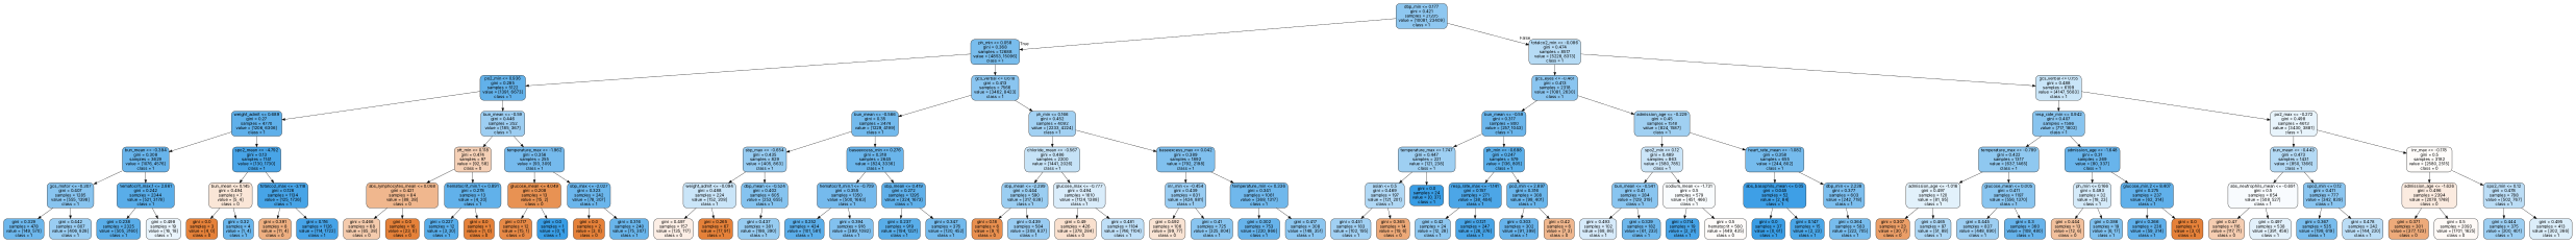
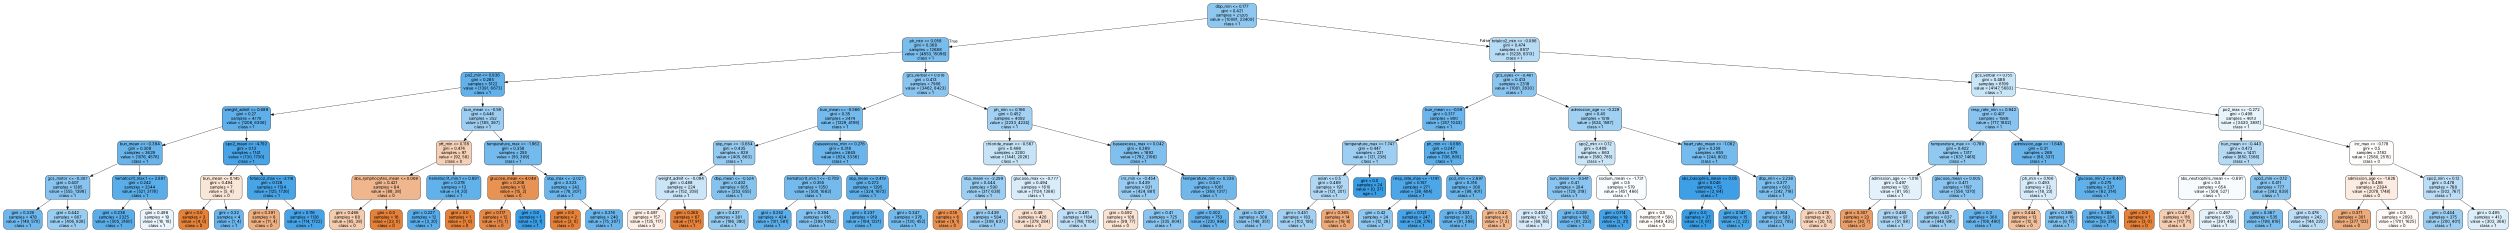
  digraph {
    fontname=Inter
    node [color=black fillcolor="#e58139" fontname=Inter shape=box style="filled, rounded"]
    edge [fontname=Inter]
    n1 [fillcolor="#8ec7f0" label="dbp_min <= 0.177\ngini = 0.421\nsamples = 21205\nvalue = [10081, 23409]\nclass = 1"]
    n2 [fillcolor="#79bded" label="ph_min <= 0.058\ngini = 0.368\nsamples = 12688\nvalue = [4853, 15096]\nclass = 1"]
    n3 [fillcolor="#b6dbf5" label="totalco2_min <= -0.086\ngini = 0.474\nsamples = 8517\nvalue = [5228, 8313]\nclass = 1"]
    n4 [fillcolor="#62b1ea" label="po2_min <= 0.936\ngini = 0.285\nsamples = 5122\nvalue = [1391, 6673]\nclass = 1"]
    n5 [fillcolor="#8ac5f0" label="gcs_verbal <= 0.618\ngini = 0.413\nsamples = 7566\nvalue = [3462, 8423]\nclass = 1"]
    n6 [fillcolor="#8ac5f0" label="gcs_eyes <= -0.461\ngini = 0.413\nsamples = 2318\nvalue = [1081, 2630]\nclass = 1"]
    n7 [fillcolor="#c9e5f8" label="gcs_verbal <= 0.155\ngini = 0.488\nsamples = 6199\nvalue = [4147, 5683]\nclass = 1"]
    n8 [fillcolor="#5fb0ea" label="weight_admit <= 0.689\ngini = 0.27\nsamples = 4770\nvalue = [1206, 6306]\nclass = 1"]
    n9 [fillcolor="#9dcef2" label="bun_mean <= -0.59\ngini = 0.446\nsamples = 352\nvalue = [185, 367]\nclass = 1"]
    n10 [fillcolor="#73baed" label="bun_mean <= -0.566\ngini = 0.35\nsamples = 3474\nvalue = [1229, 4199]\nclass = 1"]
    n11 [fillcolor="#a2d1f3" label="ph_min <= 0.166\ngini = 0.452\nsamples = 4092\nvalue = [2233, 4224]\nclass = 1"]
    n12 [fillcolor="#68b4eb" label="bun_mean <= -0.394\ngini = 0.308\nsamples = 3629\nvalue = [1076, 4576]\nclass = 1"]
    n13 [fillcolor="#48a4e7" label="spo2_mean <= -4.792\ngini = 0.13\nsamples = 1141\nvalue = [130, 1730]\nclass = 1"]
    n14 [fillcolor="#f5d0b6" label="ptt_min <= 0.118\ngini = 0.474\nsamples = 97\nvalue = [92, 58]\nclass = 0"]
    n15 [fillcolor="#75baed" label="temperature_max <= -1.962\ngini = 0.356\nsamples = 255\nvalue = [93, 309]\nclass = 1"]
    n16 [fillcolor="#88c4ef" label="gcs_motor <= -0.307\ngini = 0.407\nsamples = 1285\nvalue = [555, 1398]\nclass = 1"]
    n17 [fillcolor="#59ade9" label="hematocrit_max.1 <= 2.861\ngini = 0.242\nsamples = 2344\nvalue = [521, 3178]\nclass = 1"]
    n18 [fillcolor="#fae6d7" label="bun_mean <= 0.145\ngini = 0.494\nsamples = 7\nvalue = [5, 4]\nclass = 0"]
    n19 [fillcolor="#47a4e7" label="totalco2_max <= -3.118\ngini = 0.126\nsamples = 1134\nvalue = [125, 1726]\nclass = 1"]
    n20 [fillcolor="#6db7ec" label="gini = 0.329\nsamples = 478\nvalue = [149, 570]\nclass = 1"]
    n21 [fillcolor="#9acdf2" label="gini = 0.442\nsamples = 807\nvalue = [406, 828]\nclass = 1"]
    n22 [fillcolor="#59ade9" label="gini = 0.238\nsamples = 2325\nvalue = [505, 3160]\nclass = 1"]
    n23 [fillcolor="#e9f4fc" label="gini = 0.498\nsamples = 19\nvalue = [16, 18]\nclass = 1"]
    n24 [label="gini = 0.0\nsamples = 3\nvalue = [4, 0]\nclass = 0"]
    n25 [fillcolor="#6ab6ec" label="gini = 0.32\nsamples = 4\nvalue = [1, 4]\nclass = 1"]
    n26 [fillcolor="#eeaf81" label="gini = 0.391\nsamples = 8\nvalue = [11, 4]\nclass = 0"]
    n27 [fillcolor="#46a3e7" label="gini = 0.116\nsamples = 1126\nvalue = [114, 1722]\nclass = 1"]
    n28 [fillcolor="#f0b78e" label="abs_lymphocytes_mean <= 0.068\ngini = 0.421\nsamples = 84\nvalue = [88, 38]\nclass = 0"]
    n29 [fillcolor="#61b1ea" label="hematocrit_min.1 <= 0.891\ngini = 0.278\nsamples = 13\nvalue = [4, 20]\nclass = 1"]
    n30 [fillcolor="#e89253" label="glucose_mean <= 4.049\ngini = 0.208\nsamples = 13\nvalue = [15, 2]\nclass = 0"]
    n31 [fillcolor="#6bb6ec" label="sbp_max <= -2.027\ngini = 0.323\nsamples = 242\nvalue = [78, 307]\nclass = 1"]
    n32 [fillcolor="#f4cbad" label="gini = 0.466\nsamples = 68\nvalue = [65, 38]\nclass = 0"]
    n33 [label="gini = 0.0\nsamples = 16\nvalue = [23, 0]\nclass = 0"]
    n34 [fillcolor="#57ace9" label="gini = 0.227\nsamples = 12\nvalue = [3, 20]\nclass = 1"]
    n35 [label="gini = 0.0\nsamples = 1\nvalue = [1, 0]\nclass = 0"]
    n36 [fillcolor="#e78946" label="gini = 0.117\nsamples = 12\nvalue = [15, 1]\nclass = 0"]
    n37 [fillcolor="#399de5" label="gini = 0.0\nsamples = 1\nvalue = [0, 1]\nclass = 1"]
    n38 [label="gini = 0.0\nsamples = 2\nvalue = [3, 0]\nclass = 0"]
    n39 [fillcolor="#69b5eb" label="gini = 0.316\nsamples = 240\nvalue = [75, 307]\nclass = 1"]
    n40 [fillcolor="#96cbf1" label="sbp_max <= -0.654\ngini = 0.435\nsamples = 829\nvalue = [405, 863]\nclass = 1"]
    n41 [fillcolor="#6ab5eb" label="baseexcess_min <= 0.276\ngini = 0.318\nsamples = 2645\nvalue = [824, 3336]\nclass = 1"]
    n42 [fillcolor="#c6e3f7" label="chloride_mean <= -0.567\ngini = 0.486\nsamples = 2200\nvalue = [1441, 2026]\nclass = 1"]
    n43 [fillcolor="#80c0ee" label="baseexcess_max <= 0.042\ngini = 0.389\nsamples = 1892\nvalue = [792, 2198]\nclass = 1"]
    n44 [fillcolor="#cae5f8" label="weight_admit <= -0.094\ngini = 0.488\nsamples = 224\nvalue = [152, 208]\nclass = 1"]
    n45 [fillcolor="#85c3ef" label="dbp_mean <= -0.524\ngini = 0.402\nsamples = 605\nvalue = [253, 655]\nclass = 1"]
    n46 [fillcolor="#75baed" label="hematocrit_min.1 <= -0.709\ngini = 0.355\nsamples = 1350\nvalue = [500, 1663]\nclass = 1"]
    n47 [fillcolor="#5fb0ea" label="sbp_mean <= 0.419\ngini = 0.272\nsamples = 1295\nvalue = [324, 1673]\nclass = 1"]
    n48 [fillcolor="#fceee5" label="gini = 0.497\nsamples = 157\nvalue = [135, 117]\nclass = 0"]
    n49 [label="gini = 0.265\nsamples = 67\nvalue = [17, 91]\nclass = 1"]
    n50 [fillcolor="#97ccf1" label="gini = 0.437\nsamples = 381\nvalue = [186, 390]\nclass = 1"]
    n51 [fillcolor="#5baeea" label="gini = 0.252\nsamples = 434\nvalue = [101, 581]\nclass = 1"]
    n52 [fillcolor="#82c1ef" label="gini = 0.394\nsamples = 916\nvalue = [399, 1082]\nclass = 1"]
    n53 [fillcolor="#58ade9" label="gini = 0.237\nsamples = 919\nvalue = [194, 1221]\nclass = 1"]
    n54 [fillcolor="#72b9ec" label="gini = 0.347\nsamples = 376\nvalue = [130, 452]\nclass = 1"]
    n55 [fillcolor="#9bcef2" label="sbp_mean <= -2.299\ngini = 0.444\nsamples = 590\nvalue = [317, 638]\nclass = 1"]
    n56 [fillcolor="#d9ecfa" label="glucose_max <= -0.777\ngini = 0.494\nsamples = 1610\nvalue = [1124, 1388]\nclass = 1"]
    n57 [fillcolor="#98ccf2" label="inr_min <= -0.454\ngini = 0.439\nsamples = 831\nvalue = [424, 881]\nclass = 1"]
    n58 [fillcolor="#70b8ec" label="temperature_min <= 0.336\ngini = 0.341\nsamples = 1061\nvalue = [368, 1317]\nclass = 1"]
    n59 [fillcolor="#e88f4f" label="gini = 0.18\nsamples = 6\nvalue = [9, 1]\nclass = 0"]
    n60 [fillcolor="#99ccf2" label="gini = 0.439\nsamples = 584\nvalue = [308, 637]\nclass = 1"]
    n61 [fillcolor="#f9e0ce" label="gini = 0.49\nsamples = 426\nvalue = [378, 284]\nclass = 0"]
-   n62 [fillcolor="#bfdff7" label="gini = 0.481\nsamples = 1184\nvalue = [746, 1104]\nclass = 1"]
+   n62 [fillcolor="#bfdff7" label="gini = 0.481\nsamples = 1184\nvalue = [746, 1104]\nclass = 5"]
    n63 [fillcolor="#f9e3d3" label="gini = 0.492\nsamples = 106\nvalue = [99, 77]\nclass = 0"]
    n64 [fillcolor="#89c5f0" label="gini = 0.41\nsamples = 725\nvalue = [325, 804]\nclass = 1"]
    n65 [fillcolor="#66b3eb" label="gini = 0.302\nsamples = 753\nvalue = [220, 966]\nclass = 1"]
    n66 [fillcolor="#8cc6f0" label="gini = 0.417\nsamples = 308\nvalue = [148, 351]\nclass = 1"]
    n67 [fillcolor="#6ab5eb" label="bun_mean <= -0.59\ngini = 0.317\nsamples = 800\nvalue = [257, 1043]\nclass = 1"]
    n68 [fillcolor="#a0d0f2" label="admission_age <= -0.229\ngini = 0.45\nsamples = 1518\nvalue = [824, 1587]\nclass = 1"]
    n69 [fillcolor="#88c4ef" label="resp_rate_min <= 0.942\ngini = 0.407\nsamples = 1586\nvalue = [717, 1802]\nclass = 1"]
    n70 [fillcolor="#e8f4fc" label="po2_max <= -0.272\ngini = 0.498\nsamples = 4613\nvalue = [3430, 3881]\nclass = 1"]
    n71 [fillcolor="#9ecff2" label="temperature_max <= 1.747\ngini = 0.447\nsamples = 221\nvalue = [121, 238]\nclass = 1"]
    n72 [fillcolor="#5aaee9" label="ph_min <= -0.698\ngini = 0.247\nsamples = 579\nvalue = [136, 805]\nclass = 1"]
    n73 [fillcolor="#cbe5f8" label="spo2_min <= 0.12\ngini = 0.489\nsamples = 863\nvalue = [580, 785]\nclass = 1"]
    n74 [fillcolor="#75bbed" label="heart_rate_mean <= -1.082\ngini = 0.358\nsamples = 655\nvalue = [244, 802]\nclass = 1"]
    n75 [fillcolor="#b0d8f5" label="asian <= 0.5\ngini = 0.469\nsamples = 197\nvalue = [121, 201]\nclass = 1"]
-   n76 [fillcolor="#399de5" label="gini = 0.0\nsamples = 24\nvalue = [0, 37]\nclass = 1"]
+   n76 [fillcolor="#399de5" label="gini = 0.0\nsamples = 24\nvalue = [0, 37]\nage = 1"]
    n77 [fillcolor="#4ca6e7" label="resp_rate_max <= -1.141\ngini = 0.157\nsamples = 271\nvalue = [38, 404]\nclass = 1"]
    n78 [fillcolor="#69b5eb" label="po2_min <= 2.697\ngini = 0.316\nsamples = 308\nvalue = [98, 401]\nclass = 1"]
    n79 [fillcolor="#a1d0f3" label="gini = 0.451\nsamples = 183\nvalue = [102, 195]\nclass = 1"]
    n80 [fillcolor="#eda978" label="gini = 0.365\nsamples = 14\nvalue = [19, 6]\nclass = 0"]
    n81 [fillcolor="#8ec7f0" label="gini = 0.42\nsamples = 24\nvalue = [12, 28]\nclass = 1"]
    n82 [fillcolor="#47a4e7" label="gini = 0.121\nsamples = 247\nvalue = [26, 376]\nclass = 1"]
    n83 [fillcolor="#66b3eb" label="gini = 0.303\nsamples = 302\nvalue = [91, 398]\nclass = 1"]
    n84 [fillcolor="#f0b78e" label="gini = 0.42\nsamples = 6\nvalue = [7, 3]\nclass = 0"]
    n85 [fillcolor="#89c5f0" label="bun_mean <= -0.541\ngini = 0.41\nsamples = 284\nvalue = [129, 319]\nclass = 1"]
    n86 [fillcolor="#f9fcfe" label="sodium_mean <= -1.731\ngini = 0.5\nsamples = 579\nvalue = [451, 466]\nclass = 1"]
    n87 [fillcolor="#3e9fe6" label="abs_basophils_mean <= 0.05\ngini = 0.045\nsamples = 52\nvalue = [2, 84]\nclass = 1"]
    n88 [fillcolor="#7cbeee" label="dbp_min <= 2.238\ngini = 0.377\nsamples = 603\nvalue = [242, 718]\nclass = 1"]
    n89 [fillcolor="#d6eafa" label="gini = 0.493\nsamples = 102\nvalue = [68, 86]\nclass = 1"]
    n90 [fillcolor="#6db7ec" label="gini = 0.329\nsamples = 182\nvalue = [61, 233]\nclass = 1"]
    n91 [fillcolor="#46a3e7" label="gini = 0.114\nsamples = 19\nvalue = [2, 31]\nclass = 1"]
    n92 [fillcolor="#fefbf9" label="gini = 0.5\nhematocrit = 560\nvalue = [449, 435]\nclass = 0"]
    n93 [fillcolor="#399de5" label="gini = 0.0\nsamples = 37\nvalue = [0, 61]\nclass = 1"]
    n94 [fillcolor="#4aa6e7" label="gini = 0.147\nsamples = 15\nvalue = [2, 23]\nclass = 1"]
    n95 [fillcolor="#77bced" label="gini = 0.364\nsamples = 583\nvalue = [222, 705]\nclass = 1"]
+   n96 [fillcolor="#f6d3ba" label="gini = 0.478\nsamples = 20\nvalue = [20, 13]\nclass = 0"]
    n97 [fillcolor="#8fc8f0" label="temperature_max <= -0.789\ngini = 0.422\nsamples = 1317\nvalue = [637, 1465]\nclass = 1"]
    n98 [fillcolor="#68b4eb" label="admission_age <= -1.648\ngini = 0.31\nsamples = 269\nvalue = [80, 337]\nclass = 1"]
    n99 [fillcolor="#b4daf5" label="bun_mean <= -0.443\ngini = 0.473\nsamples = 1431\nvalue = [850, 1366]\nclass = 1"]
    n100 [fillcolor="#fefcfa" label="inr_max <= -0.178\ngini = 0.5\nsamples = 3182\nvalue = [2580, 2515]\nclass = 0"]
    n101 [fillcolor="#e2f1fb" label="admission_age <= -1.016\ngini = 0.497\nsamples = 120\nvalue = [81, 95]\nclass = 1"]
    n102 [fillcolor="#89c5f0" label="glucose_mean <= 0.005\ngini = 0.411\nsamples = 1197\nvalue = [556, 1370]\nclass = 1"]
    n103 [fillcolor="#d4eaf9" label="ph_min <= 0.166\ngini = 0.493\nsamples = 32\nvalue = [18, 23]\nclass = 1"]
    n104 [fillcolor="#60b0ea" label="glucose_min.2 <= 8.407\ngini = 0.275\nsamples = 237\nvalue = [62, 314]\nclass = 1"]
    n105 [fillcolor="#eb9e67" label="gini = 0.307\nsamples = 23\nvalue = [30, 7]\nclass = 0"]
    n106 [fillcolor="#acd6f4" label="gini = 0.465\nsamples = 97\nvalue = [51, 88]\nclass = 1"]
    n107 [fillcolor="#9dcef2" label="gini = 0.445\nsamples = 837\nvalue = [448, 890]\nclass = 1"]
    n108 [fillcolor="#66b3eb" label="gini = 0.3\nsamples = 360\nvalue = [108, 480]\nclass = 1"]
    n109 [fillcolor="#f2c09c" label="gini = 0.444\nsamples = 13\nvalue = [12, 6]\nclass = 0"]
    n110 [fillcolor="#7fc0ee" label="gini = 0.386\nsamples = 19\nvalue = [6, 17]\nclass = 1"]
    n111 [fillcolor="#5eafea" label="gini = 0.266\nsamples = 236\nvalue = [59, 314]\nclass = 1"]
    n112 [label="gini = 0.0\nsamples = 1\nvalue = [3, 0]\nclass = 0"]
    n113 [fillcolor="#f8fbfe" label="abs_neutrophils_mean <= -0.691\ngini = 0.5\nsamples = 654\nvalue = [508, 527]\nclass = 1"]
    n114 [fillcolor="#8ac5f0" label="spo2_min <= 0.12\ngini = 0.411\nsamples = 777\nvalue = [342, 839]\nclass = 1"]
    n115 [fillcolor="#fbebe0" label="admission_age <= -1.626\ngini = 0.496\nsamples = 2394\nvalue = [2078, 1748]\nclass = 0"]
    n116 [fillcolor="#bbddf6" label="spo2_min <= 0.12\ngini = 0.478\nsamples = 788\nvalue = [502, 767]\nclass = 1"]
    n117 [fillcolor="#f5cdb1" label="gini = 0.47\nsamples = 116\nvalue = [117, 71]\nclass = 0"]
    n118 [fillcolor="#e3f1fb" label="gini = 0.497\nsamples = 538\nvalue = [391, 456]\nclass = 1"]
    n119 [fillcolor="#78bced" label="gini = 0.367\nsamples = 535\nvalue = [198, 619]\nclass = 1"]
    n120 [fillcolor="#bbddf6" label="gini = 0.478\nsamples = 242\nvalue = [144, 220]\nclass = 1"]
    n121 [fillcolor="#edaa7a" label="gini = 0.371\nsamples = 301\nvalue = [377, 123]\nclass = 0"]
    n122 [fillcolor="#fef9f6" label="gini = 0.5\nsamples = 2093\nvalue = [1701, 1625]\nclass = 0"]
    n123 [fillcolor="#9ccef2" label="gini = 0.444\nsamples = 375\nvalue = [200, 401]\nclass = 1"]
    n124 [fillcolor="#dceefa" label="gini = 0.495\nsamples = 413\nvalue = [302, 366]\nclass = 1"]
    n1 -> n2 [headlabel=True labelangle=45 labeldistance=2.5]
    n1 -> n3 [headlabel=False labelangle=-45 labeldistance=2.5]
    n2 -> n4
    n2 -> n5
    n3 -> n6
    n3 -> n7
    n4 -> n8
    n4 -> n9
    n5 -> n10
    n5 -> n11
    n6 -> n67
    n6 -> n68
    n7 -> n69
    n7 -> n70
    n8 -> n12
    n8 -> n13
    n9 -> n14
    n9 -> n15
    n10 -> n40
    n10 -> n41
    n11 -> n42
    n11 -> n43
    n12 -> n16
    n12 -> n17
    n13 -> n18
    n13 -> n19
    n14 -> n28
    n14 -> n29
    n15 -> n30
    n15 -> n31
    n16 -> n20
    n16 -> n21
    n17 -> n22
    n17 -> n23
    n18 -> n24
    n18 -> n25
    n19 -> n26
    n19 -> n27
    n28 -> n32
    n28 -> n33
    n29 -> n34
    n29 -> n35
    n30 -> n36
    n30 -> n37
    n31 -> n38
    n31 -> n39
    n40 -> n44
    n40 -> n45
    n41 -> n46
    n41 -> n47
    n42 -> n55
    n42 -> n56
    n43 -> n57
    n43 -> n58
    n44 -> n48
    n44 -> n49
    n45 -> n50
    n46 -> n51
    n46 -> n52
    n47 -> n53
    n47 -> n54
    n55 -> n59
    n55 -> n60
    n56 -> n61
    n56 -> n62
    n57 -> n63
    n57 -> n64
    n58 -> n65
    n58 -> n66
    n67 -> n71
    n67 -> n72
    n68 -> n73
    n68 -> n74
    n69 -> n97
    n69 -> n98
    n70 -> n99
    n70 -> n100
    n71 -> n75
    n71 -> n76
    n72 -> n77
    n72 -> n78
    n73 -> n85
    n73 -> n86
    n74 -> n87
    n74 -> n88
    n75 -> n79
    n75 -> n80
    n77 -> n81
    n77 -> n82
    n78 -> n83
    n78 -> n84
    n85 -> n89
    n85 -> n90
    n86 -> n91
    n86 -> n92
    n87 -> n93
    n87 -> n94
    n88 -> n95
+   n88 -> n96
    n97 -> n101
    n97 -> n102
    n98 -> n103
    n98 -> n104
    n99 -> n113
    n99 -> n114
    n100 -> n115
    n100 -> n116
    n101 -> n105
    n101 -> n106
    n102 -> n107
    n102 -> n108
    n103 -> n109
    n103 -> n110
    n104 -> n111
    n104 -> n112
    n113 -> n117
    n113 -> n118
    n114 -> n119
    n114 -> n120
    n115 -> n121
    n115 -> n122
    n116 -> n123
    n116 -> n124
  }
